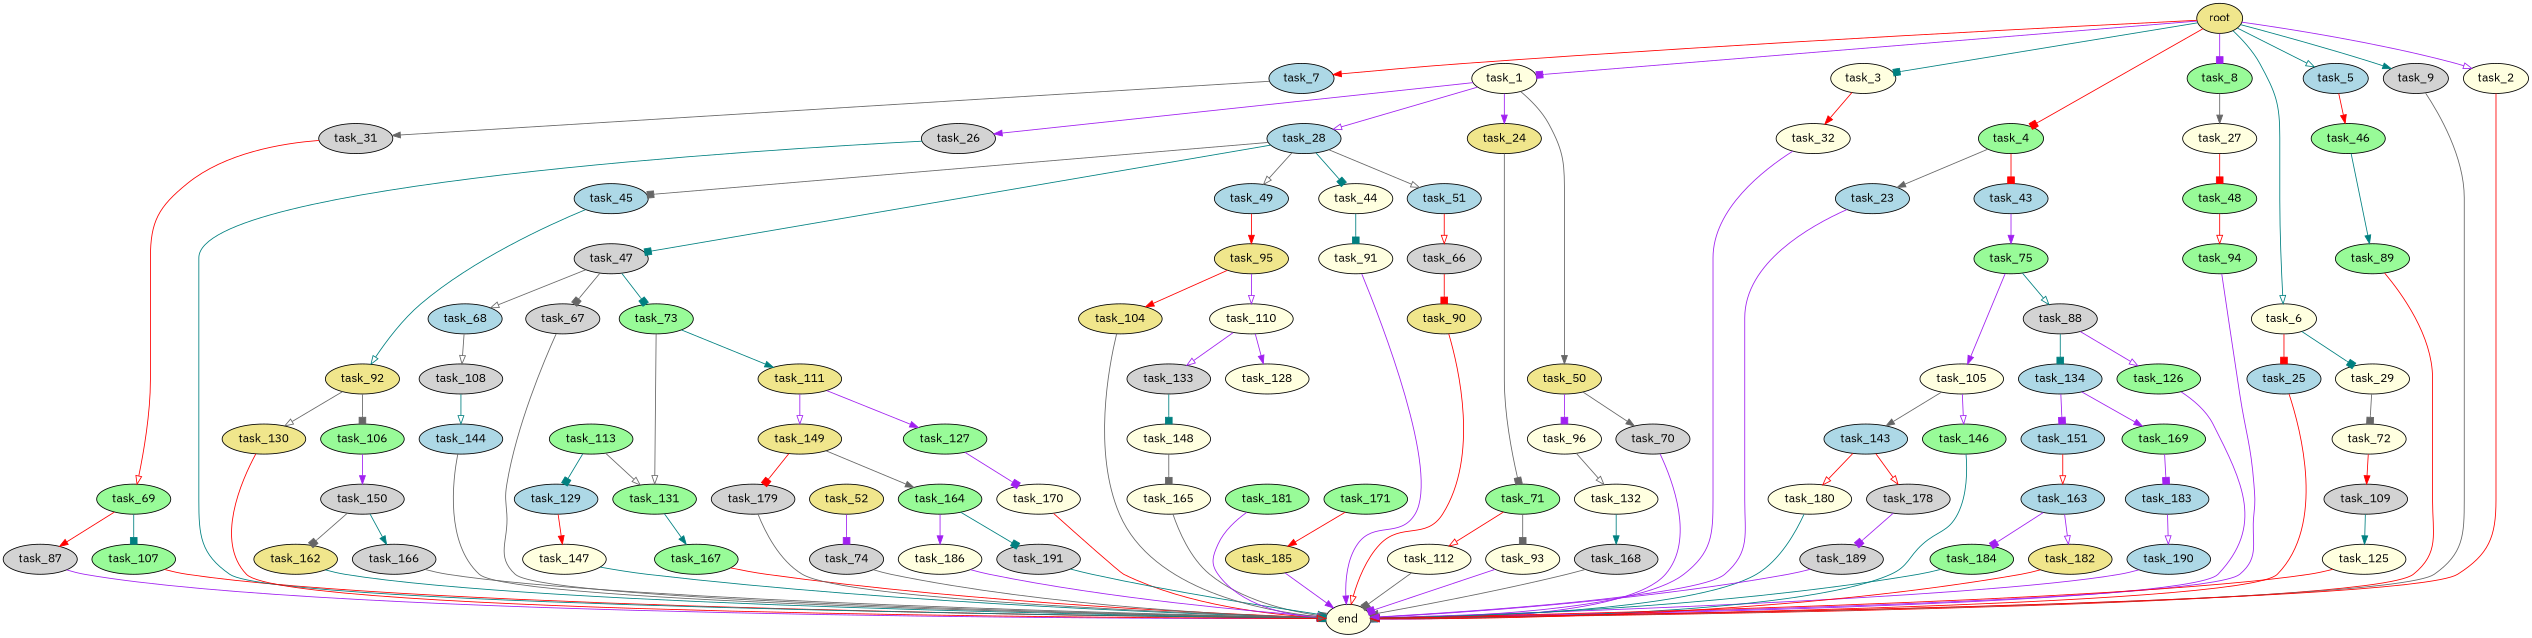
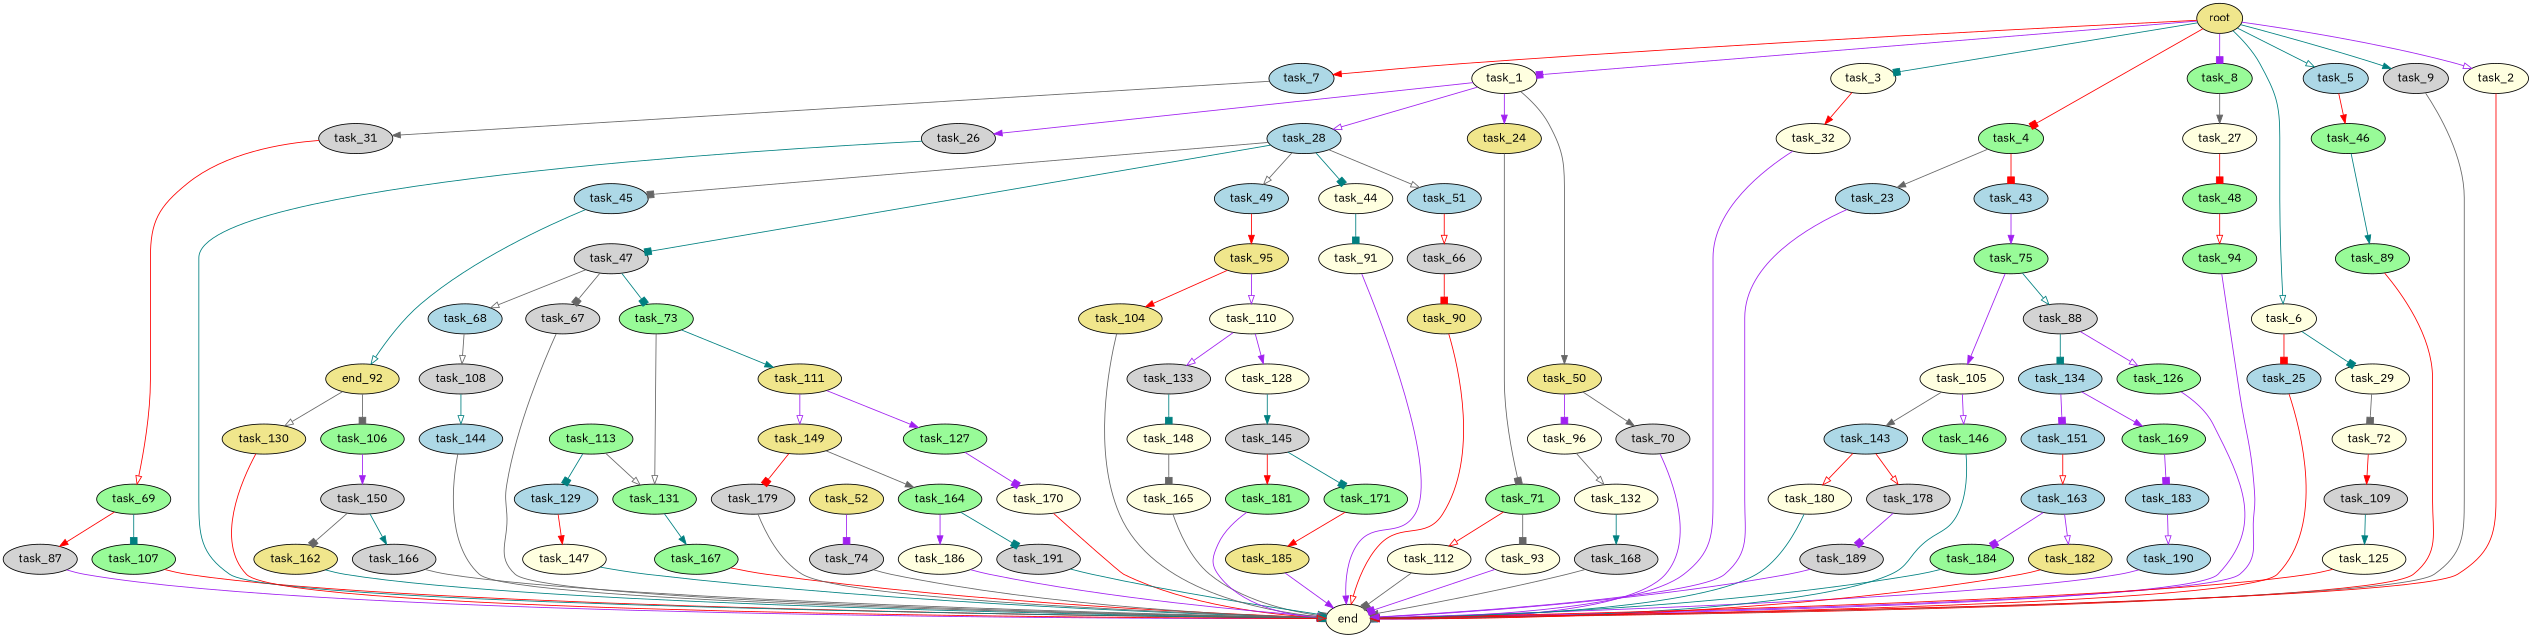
  digraph {
    fontname="IBM Plex Sans"
    node [fillcolor=lightyellow fontname="IBM Plex Sans" style=filled]
    edge [arrowhead=box color=purple fontname="IBM Plex Sans"]
    task_133 [fillcolor=lightgrey]
    task_110
    task_128
    task_148
+   task_145 [fillcolor=lightgrey]
    task_31 [fillcolor=lightgrey]
    task_69 [fillcolor=palegreen]
    task_87 [fillcolor=lightgrey]
    task_107 [fillcolor=palegreen]
    task_147
    end
    task_47 [fillcolor=lightgrey]
    task_68 [fillcolor=lightblue]
    task_67 [fillcolor=lightgrey]
    task_73 [fillcolor=palegreen]
    task_108 [fillcolor=lightgrey]
    task_111 [fillcolor=khaki]
    task_131 [fillcolor=palegreen]
    task_112
    task_167 [fillcolor=palegreen]
    task_106 [fillcolor=palegreen]
    task_150 [fillcolor=lightgrey]
    task_166 [fillcolor=lightgrey]
    task_162 [fillcolor=khaki]
    task_168 [fillcolor=lightgrey]
    task_132
    task_165
    task_32
    task_52 [fillcolor=khaki]
    task_74 [fillcolor=lightgrey]
    task_149 [fillcolor=khaki]
    task_127 [fillcolor=palegreen]
    task_164 [fillcolor=palegreen]
    task_179 [fillcolor=lightgrey]
    task_170
    task_134 [fillcolor=lightblue]
    task_169 [fillcolor=palegreen]
    task_151 [fillcolor=lightblue]
    task_183 [fillcolor=lightblue]
    task_163 [fillcolor=lightblue]
    task_190 [fillcolor=lightblue]
    task_48 [fillcolor=palegreen]
    task_27
    task_94 [fillcolor=palegreen]
    task_191 [fillcolor=lightgrey]
    task_186
    task_104 [fillcolor=khaki]
    task_143 [fillcolor=lightblue]
    task_180
    task_178 [fillcolor=lightgrey]
    task_189 [fillcolor=lightgrey]
    task_70 [fillcolor=lightgrey]
    task_95 [fillcolor=khaki]
    task_66 [fillcolor=lightgrey]
    task_90 [fillcolor=khaki]
    task_3
    task_25 [fillcolor=lightblue]
    task_6
    task_29
    task_72
    task_185 [fillcolor=khaki]
    task_46 [fillcolor=palegreen]
    task_89 [fillcolor=palegreen]
    task_88 [fillcolor=lightgrey]
    task_126 [fillcolor=palegreen]
    task_5 [fillcolor=lightblue]
    task_171 [fillcolor=palegreen]
    task_181 [fillcolor=palegreen]
    task_146 [fillcolor=palegreen]
    task_26 [fillcolor=lightgrey]
    task_1
    task_24 [fillcolor=khaki]
    task_50 [fillcolor=khaki]
    task_28 [fillcolor=lightblue]
    task_71 [fillcolor=palegreen]
    task_96
    task_45 [fillcolor=lightblue]
    task_49 [fillcolor=lightblue]
    task_44
    task_51 [fillcolor=lightblue]
    task_9 [fillcolor=lightgrey]
    task_144 [fillcolor=lightblue]
    task_109 [fillcolor=lightgrey]
    task_182 [fillcolor=khaki]
    task_125
    task_130 [fillcolor=khaki]
    task_75 [fillcolor=palegreen]
    task_105
-   task_92 [fillcolor=khaki]
+   task_92 [fillcolor=khaki label=end_92]
    task_43 [fillcolor=lightblue]
    task_91
    task_184 [fillcolor=palegreen]
    task_129 [fillcolor=lightblue]
    task_7 [fillcolor=lightblue]
    task_93
    root [fillcolor=khaki]
    task_8 [fillcolor=palegreen]
    task_4 [fillcolor=palegreen]
    task_2
    task_23 [fillcolor=lightblue]
    task_113 [fillcolor=palegreen]
    task_133 -> task_148 [color=teal]
    task_110 -> task_133 [arrowhead=onormal]
    task_110 -> task_128 [arrowhead=normal]
+   task_128 -> task_145 [arrowhead=normal color=teal]
    task_148 -> task_165 [color=gray40]
+   task_145 -> task_171 [color=teal]
+   task_145 -> task_181 [arrowhead=normal color=red]
    task_31 -> task_69 [arrowhead=onormal color=red]
    task_69 -> task_87 [arrowhead=normal color=red]
    task_69 -> task_107 [color=teal]
    task_87 -> end [arrowhead=normal]
    task_107 -> end [color=red]
    task_147 -> end [color=teal]
    task_47 -> task_68 [arrowhead=onormal color=gray40]
    task_47 -> task_67 [color=gray40]
    task_47 -> task_73 [color=teal]
    task_68 -> task_108 [arrowhead=onormal color=gray40]
    task_67 -> end [color=gray40]
    task_73 -> task_111 [arrowhead=normal color=teal]
    task_73 -> task_131 [arrowhead=onormal color=gray40]
    task_108 -> task_144 [arrowhead=onormal color=teal]
    task_111 -> task_149 [arrowhead=onormal]
    task_111 -> task_127 [arrowhead=normal]
    task_131 -> task_167 [arrowhead=normal color=teal]
    task_112 -> end [color=gray40]
    task_167 -> end [color=red]
    task_106 -> task_150 [arrowhead=normal]
    task_150 -> task_166 [arrowhead=normal color=teal]
    task_150 -> task_162 [color=gray40]
    task_166 -> end [arrowhead=onormal color=gray40]
    task_162 -> end [arrowhead=onormal color=teal]
    task_168 -> end [arrowhead=normal color=gray40]
    task_132 -> task_168 [arrowhead=normal color=teal]
    task_165 -> end [color=gray40]
    task_32 -> end
    task_52 -> task_74
    task_74 -> end [color=gray40]
    task_149 -> task_164 [arrowhead=normal color=gray40]
    task_149 -> task_179 [color=red]
    task_127 -> task_170
    task_164 -> task_191 [color=teal]
    task_164 -> task_186 [arrowhead=normal]
    task_179 -> end [arrowhead=onormal color=gray40]
    task_170 -> end [arrowhead=onormal color=red]
    task_134 -> task_169 [arrowhead=normal]
    task_134 -> task_151
    task_169 -> task_183
    task_151 -> task_163 [arrowhead=onormal color=red]
    task_183 -> task_190 [arrowhead=onormal]
    task_163 -> task_182 [arrowhead=onormal]
    task_163 -> task_184
    task_190 -> end [arrowhead=onormal]
    task_48 -> task_94 [arrowhead=onormal color=red]
    task_27 -> task_48 [color=red]
    task_94 -> end
    task_191 -> end [arrowhead=onormal color=teal]
    task_186 -> end [arrowhead=onormal]
    task_104 -> end [arrowhead=normal color=gray40]
    task_143 -> task_180 [arrowhead=onormal color=red]
    task_143 -> task_178 [arrowhead=onormal color=red]
    task_180 -> end [arrowhead=normal color=teal]
    task_178 -> task_189
    task_189 -> end [arrowhead=onormal]
    task_70 -> end [arrowhead=onormal]
    task_95 -> task_110 [arrowhead=onormal]
    task_95 -> task_104 [arrowhead=normal color=red]
    task_66 -> task_90 [color=red]
    task_90 -> end [arrowhead=onormal color=red]
    task_3 -> task_32 [arrowhead=normal color=red]
    task_25 -> end [color=red]
    task_6 -> task_25 [color=red]
    task_6 -> task_29 [color=teal]
    task_29 -> task_72 [color=gray40]
    task_72 -> task_109 [arrowhead=normal color=red]
    task_185 -> end [arrowhead=normal]
    task_46 -> task_89 [arrowhead=normal color=teal]
    task_89 -> end [arrowhead=normal color=red]
    task_88 -> task_134 [color=teal]
    task_88 -> task_126 [arrowhead=onormal]
    task_126 -> end [arrowhead=normal]
    task_5 -> task_46 [arrowhead=normal color=red]
    task_171 -> task_185 [arrowhead=normal color=red]
    task_181 -> end [arrowhead=normal]
    task_146 -> end [color=teal]
    task_26 -> end [color=teal]
    task_1 -> task_26 [arrowhead=normal]
    task_1 -> task_24 [arrowhead=normal]
    task_1 -> task_50 [arrowhead=normal color=gray40]
    task_1 -> task_28 [arrowhead=onormal]
    task_24 -> task_71 [color=gray40]
    task_50 -> task_70 [arrowhead=normal color=gray40]
    task_50 -> task_96
    task_28 -> task_47 [color=teal]
    task_28 -> task_45 [color=gray40]
    task_28 -> task_49 [arrowhead=onormal color=gray40]
    task_28 -> task_44 [color=teal]
    task_28 -> task_51 [arrowhead=onormal color=gray40]
    task_71 -> task_112 [arrowhead=onormal color=red]
    task_71 -> task_93 [color=gray40]
    task_96 -> task_132 [arrowhead=onormal color=gray40]
    task_45 -> task_92 [arrowhead=onormal color=teal]
    task_49 -> task_95 [arrowhead=normal color=red]
    task_44 -> task_91 [color=teal]
    task_51 -> task_66 [arrowhead=onormal color=red]
    task_9 -> end [color=gray40]
    task_144 -> end [arrowhead=normal color=gray40]
    task_109 -> task_125 [arrowhead=normal color=teal]
    task_182 -> end [arrowhead=normal color=red]
    task_125 -> end [arrowhead=normal color=red]
    task_130 -> end [arrowhead=onormal color=red]
    task_75 -> task_88 [arrowhead=onormal color=teal]
    task_75 -> task_105 [arrowhead=normal]
    task_105 -> task_143 [arrowhead=normal color=gray40]
    task_105 -> task_146 [arrowhead=onormal]
    task_92 -> task_106 [color=gray40]
    task_92 -> task_130 [arrowhead=onormal color=gray40]
    task_43 -> task_75 [arrowhead=normal]
    task_91 -> end [arrowhead=normal]
    task_184 -> end [arrowhead=onormal color=teal]
    task_129 -> task_147 [arrowhead=normal color=red]
    task_7 -> task_31 [arrowhead=normal color=gray40]
    task_93 -> end
    root -> task_3 [color=teal]
    root -> task_6 [arrowhead=onormal color=teal]
    root -> task_5 [arrowhead=onormal color=teal]
    root -> task_1
    root -> task_9 [arrowhead=normal color=teal]
    root -> task_7 [arrowhead=normal color=red]
    root -> task_8
    root -> task_4 [color=red]
    root -> task_2 [arrowhead=onormal]
    task_8 -> task_27 [arrowhead=normal color=gray40]
    task_4 -> task_43 [color=red]
    task_4 -> task_23 [arrowhead=normal color=gray40]
    task_2 -> end [arrowhead=onormal color=red]
    task_23 -> end [arrowhead=normal]
    task_113 -> task_131 [arrowhead=onormal color=gray40]
    task_113 -> task_129 [color=teal]
  }
